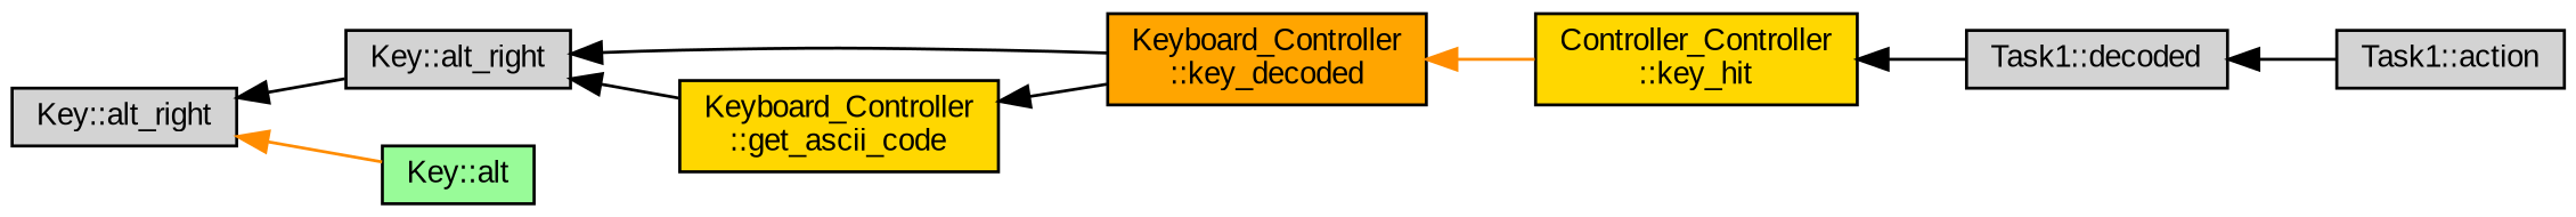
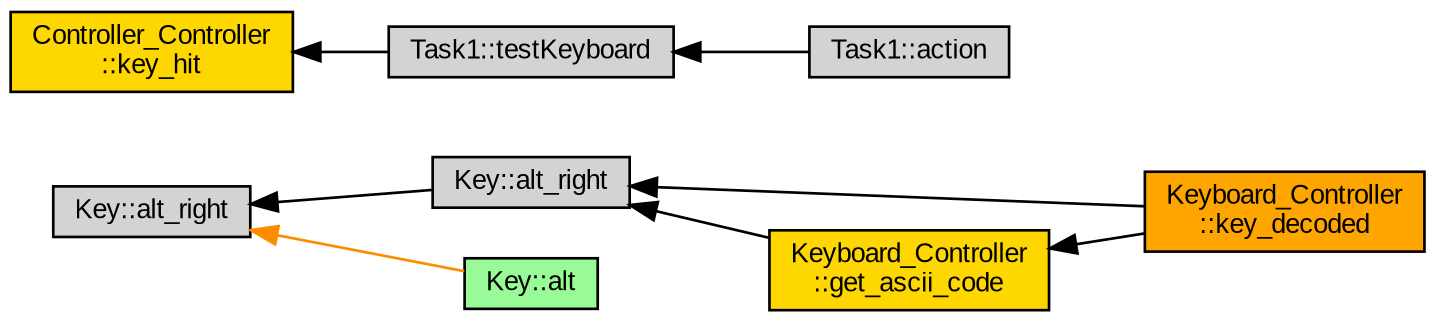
  digraph {
    fontname="Liberation Sans"
    rankdir=LR
    node [color=black fillcolor=lightgrey fontname="Liberation Sans" fontsize=10 shape=record style=filled]
    edge [color=black dir=back fontname="Liberation Sans" fontsize=10 labelfontname=FreeSans labelfontsize=10 style=solid]
    n1 [fontcolor=black height=0.2 label="Key::alt_right" width=0.4]
    n2 [height=0.2 label="Key::alt_right" width=0.4]
    n3 [fillcolor=palegreen height=0.2 label="Key::alt" width=0.4]
    n4 [fillcolor=orange height=0.2 label="Keyboard_Controller\l::key_decoded" width=0.4]
    n5 [fillcolor=gold height=0.2 label="Keyboard_Controller\l::get_ascii_code" width=0.4]
    n6 [fillcolor=gold height=0.2 label="Controller_Controller\l::key_hit" width=0.4]
-   n7 [height=0.2 label="Task1::decoded" width=0.4]
+   n7 [height=0.2 label="Task1::testKeyboard" width=0.4]
    n8 [height=0.2 label="Task1::action" width=0.4]
    n1 -> n2
    n1 -> n3 [color=darkorange]
    n2 -> n4
    n2 -> n5
-   n4 -> n6 [color=darkorange]
    n5 -> n4
    n6 -> n7
    n7 -> n8
  }
